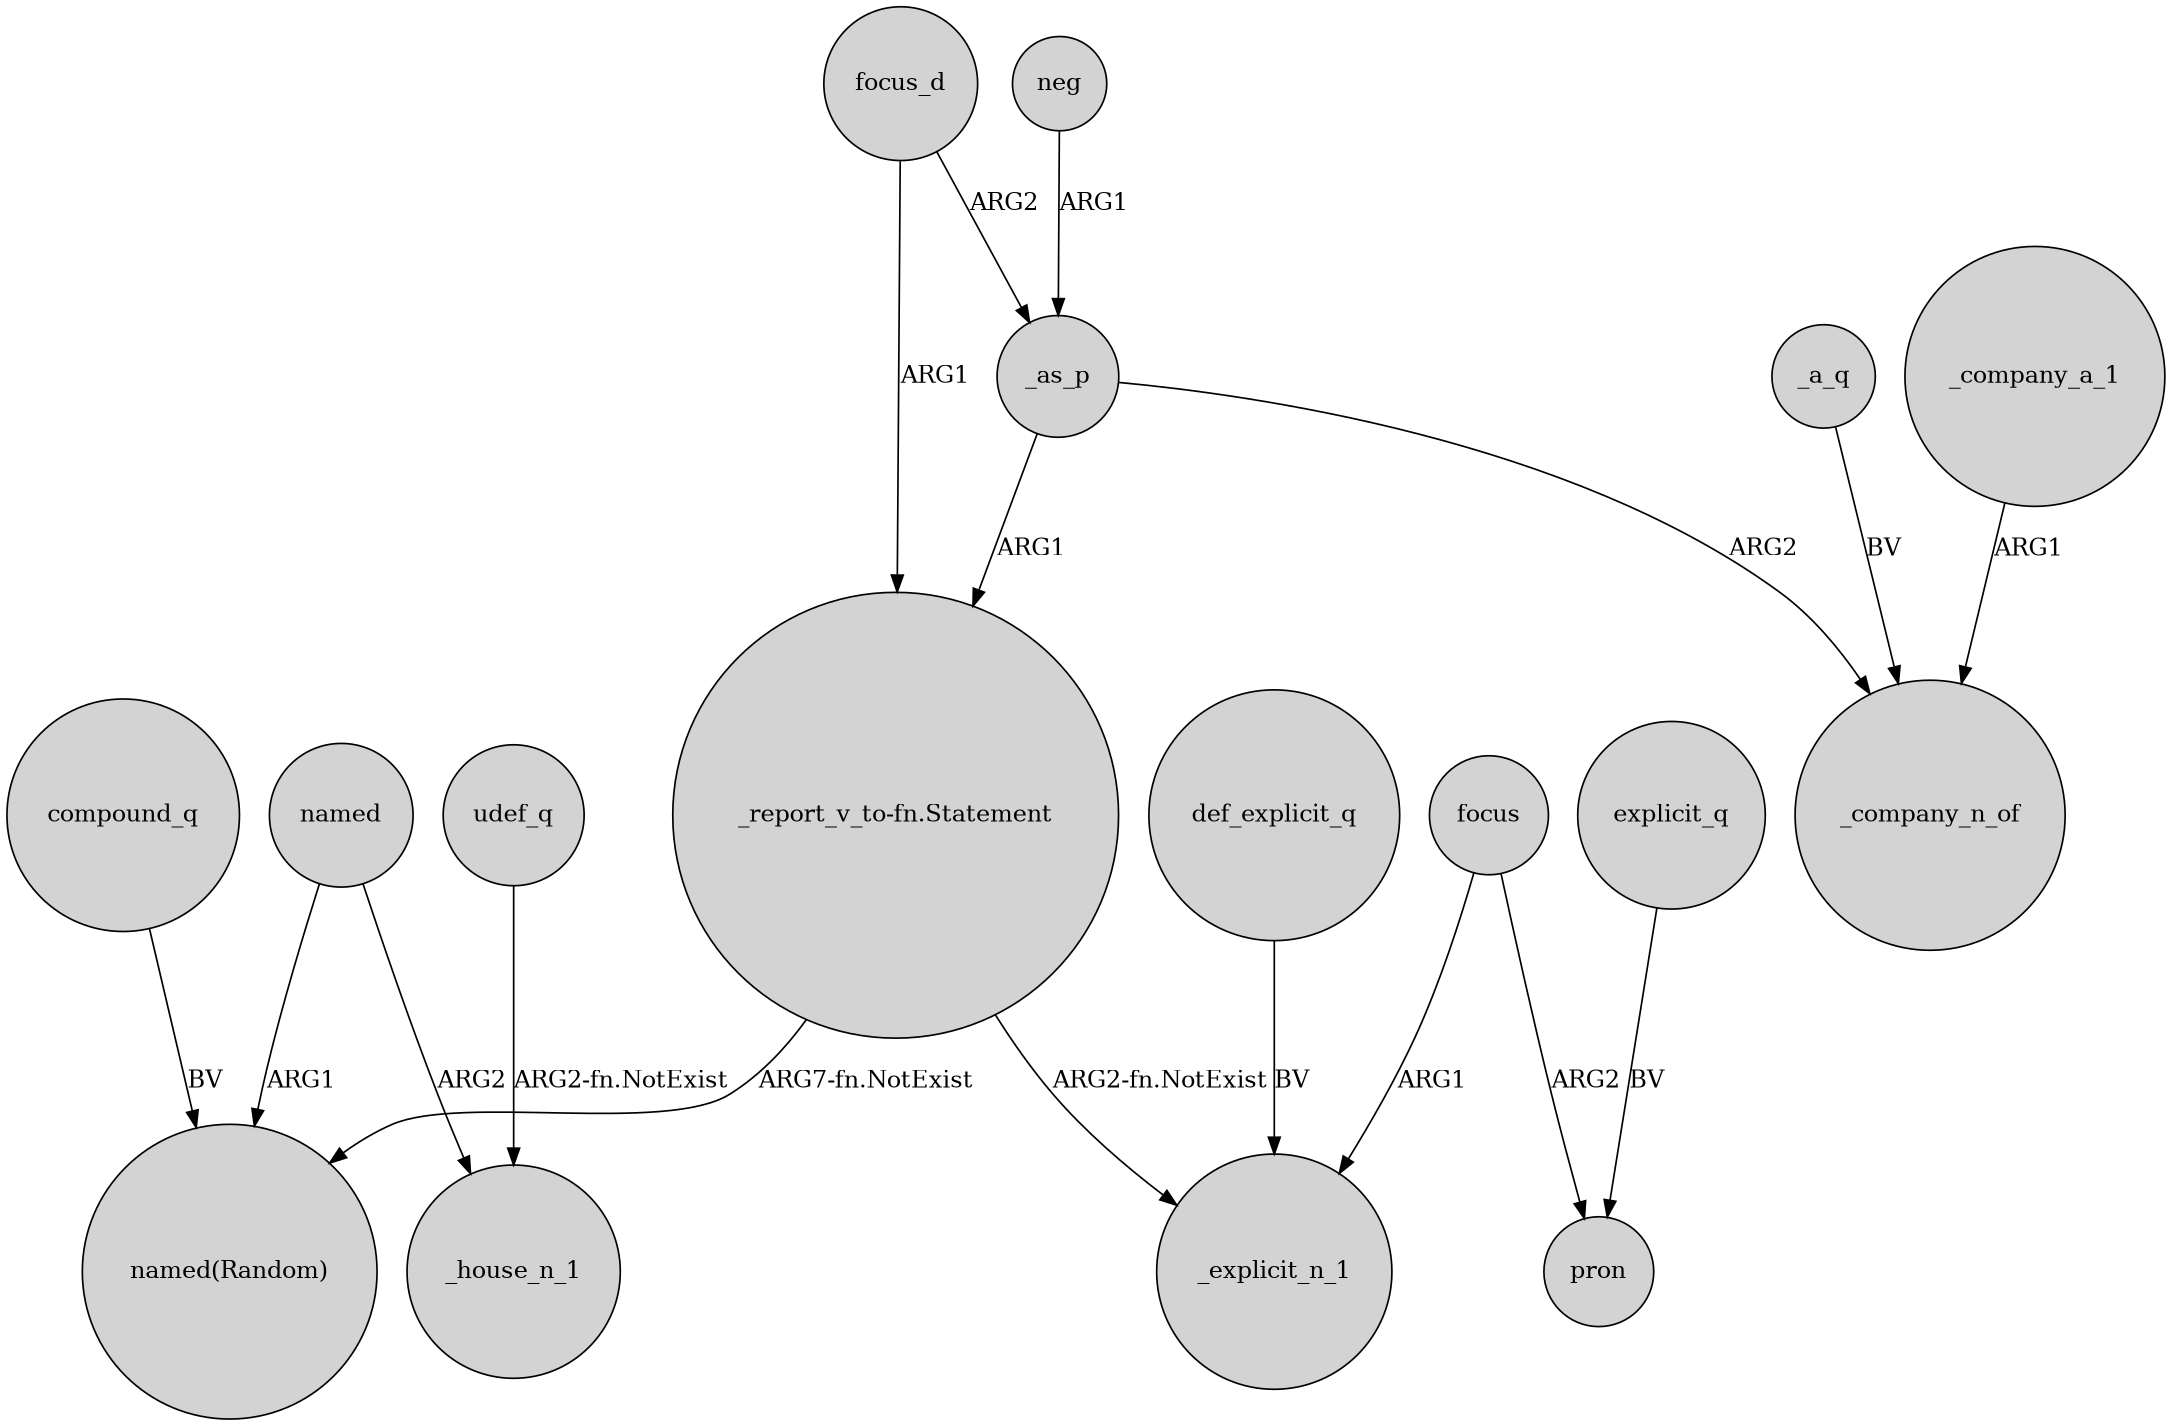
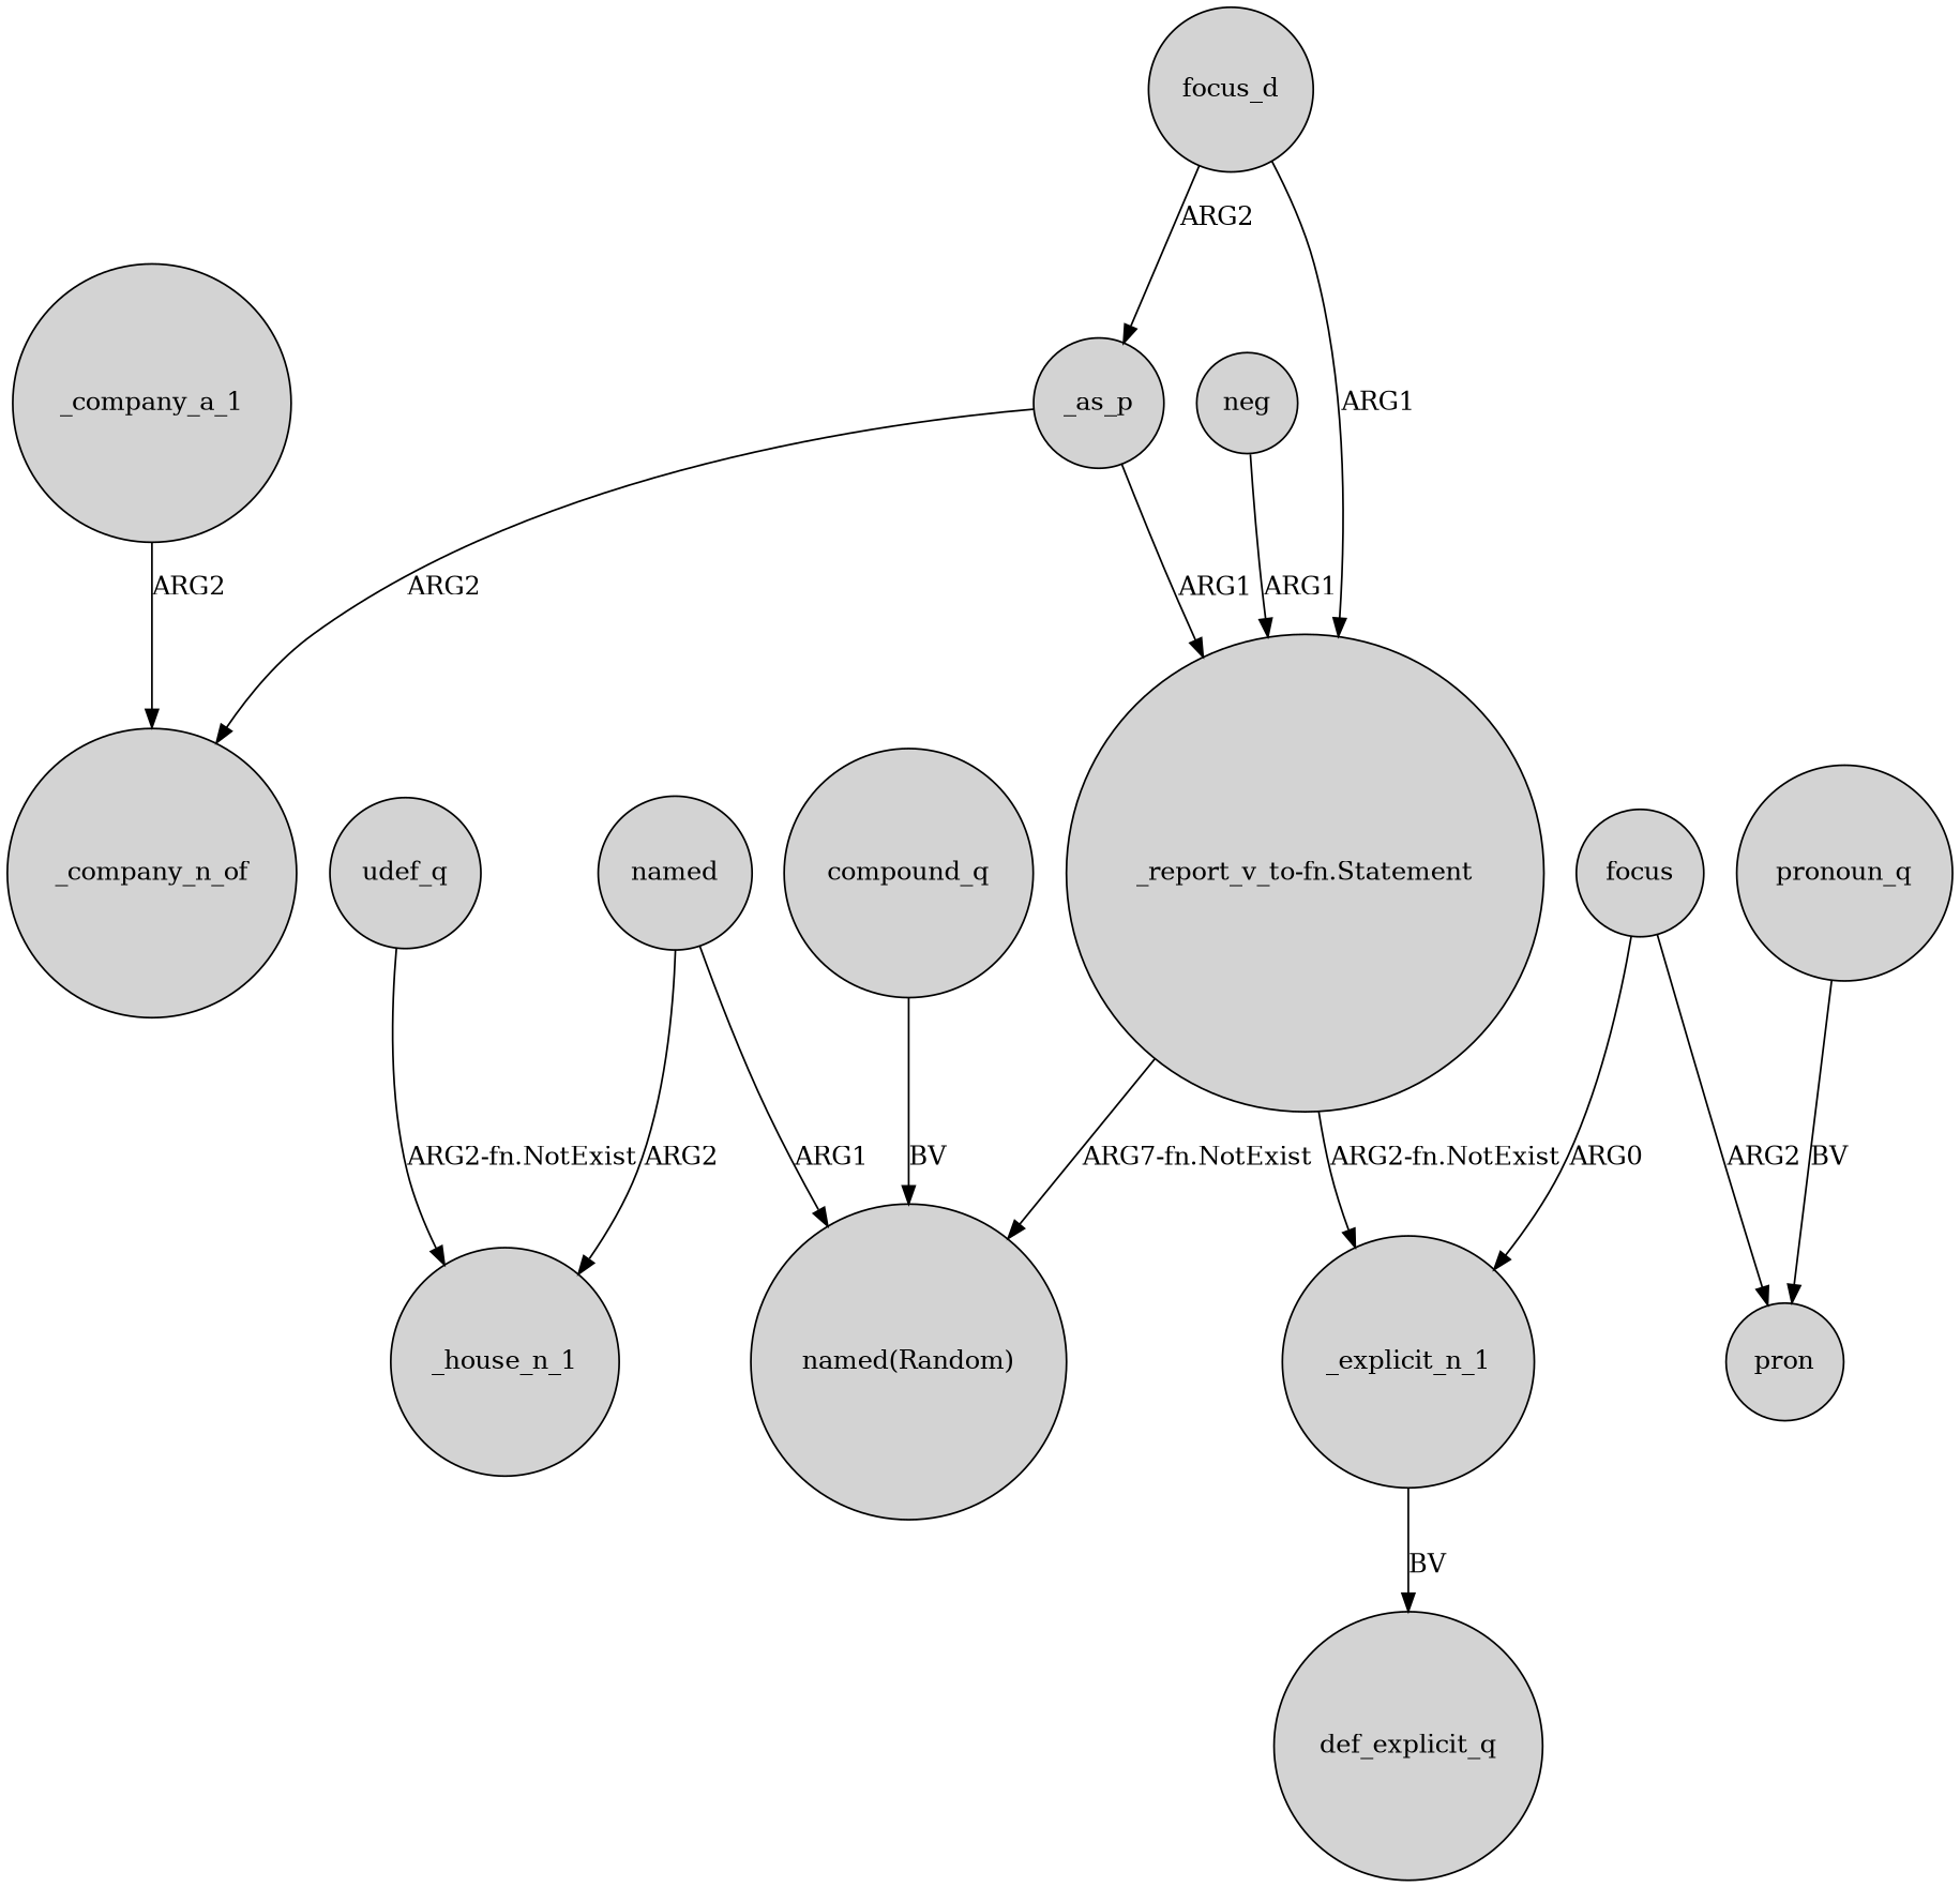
  digraph {
    node [shape=circle style=filled]
    focus_d
    _as_p
    "_report_v_to-fn.Statement"
    _company_n_of
    "named(Random)"
    n6 [label=_explicit_n_1]
    n7 [label=named]
    _house_n_1
    def_explicit_q
    n10 [label=focus]
    pron
-   pronoun_q [label=explicit_q]
+   pronoun_q
    neg
    udef_q
    n15 [label=compound_q]
    n16 [label=_company_a_1]
-   _a_q
    focus_d -> _as_p [label=ARG2]
    focus_d -> "_report_v_to-fn.Statement" [label=ARG1]
    _as_p -> "_report_v_to-fn.Statement" [label=ARG1]
    _as_p -> _company_n_of [label=ARG2]
    "_report_v_to-fn.Statement" -> "named(Random)" [label="ARG7-fn.NotExist"]
    "_report_v_to-fn.Statement" -> n6 [label="ARG2-fn.NotExist"]
    n7 -> "named(Random)" [label=ARG1]
    n7 -> _house_n_1 [label=ARG2]
-   def_explicit_q -> n6 [label=BV]
-   n10 -> n6 [label=ARG1]
+   n6 -> def_explicit_q [label=BV]
+   n10 -> n6 [label=ARG0]
    n10 -> pron [label=ARG2]
    pronoun_q -> pron [label=BV]
-   neg -> _as_p [label=ARG1]
+   neg -> "_report_v_to-fn.Statement" [label=ARG1]
    udef_q -> _house_n_1 [label="ARG2-fn.NotExist"]
    n15 -> "named(Random)" [label=BV]
-   n16 -> _company_n_of [label=ARG1]
-   _a_q -> _company_n_of [label=BV]
+   n16 -> _company_n_of [label=ARG2]
  }
